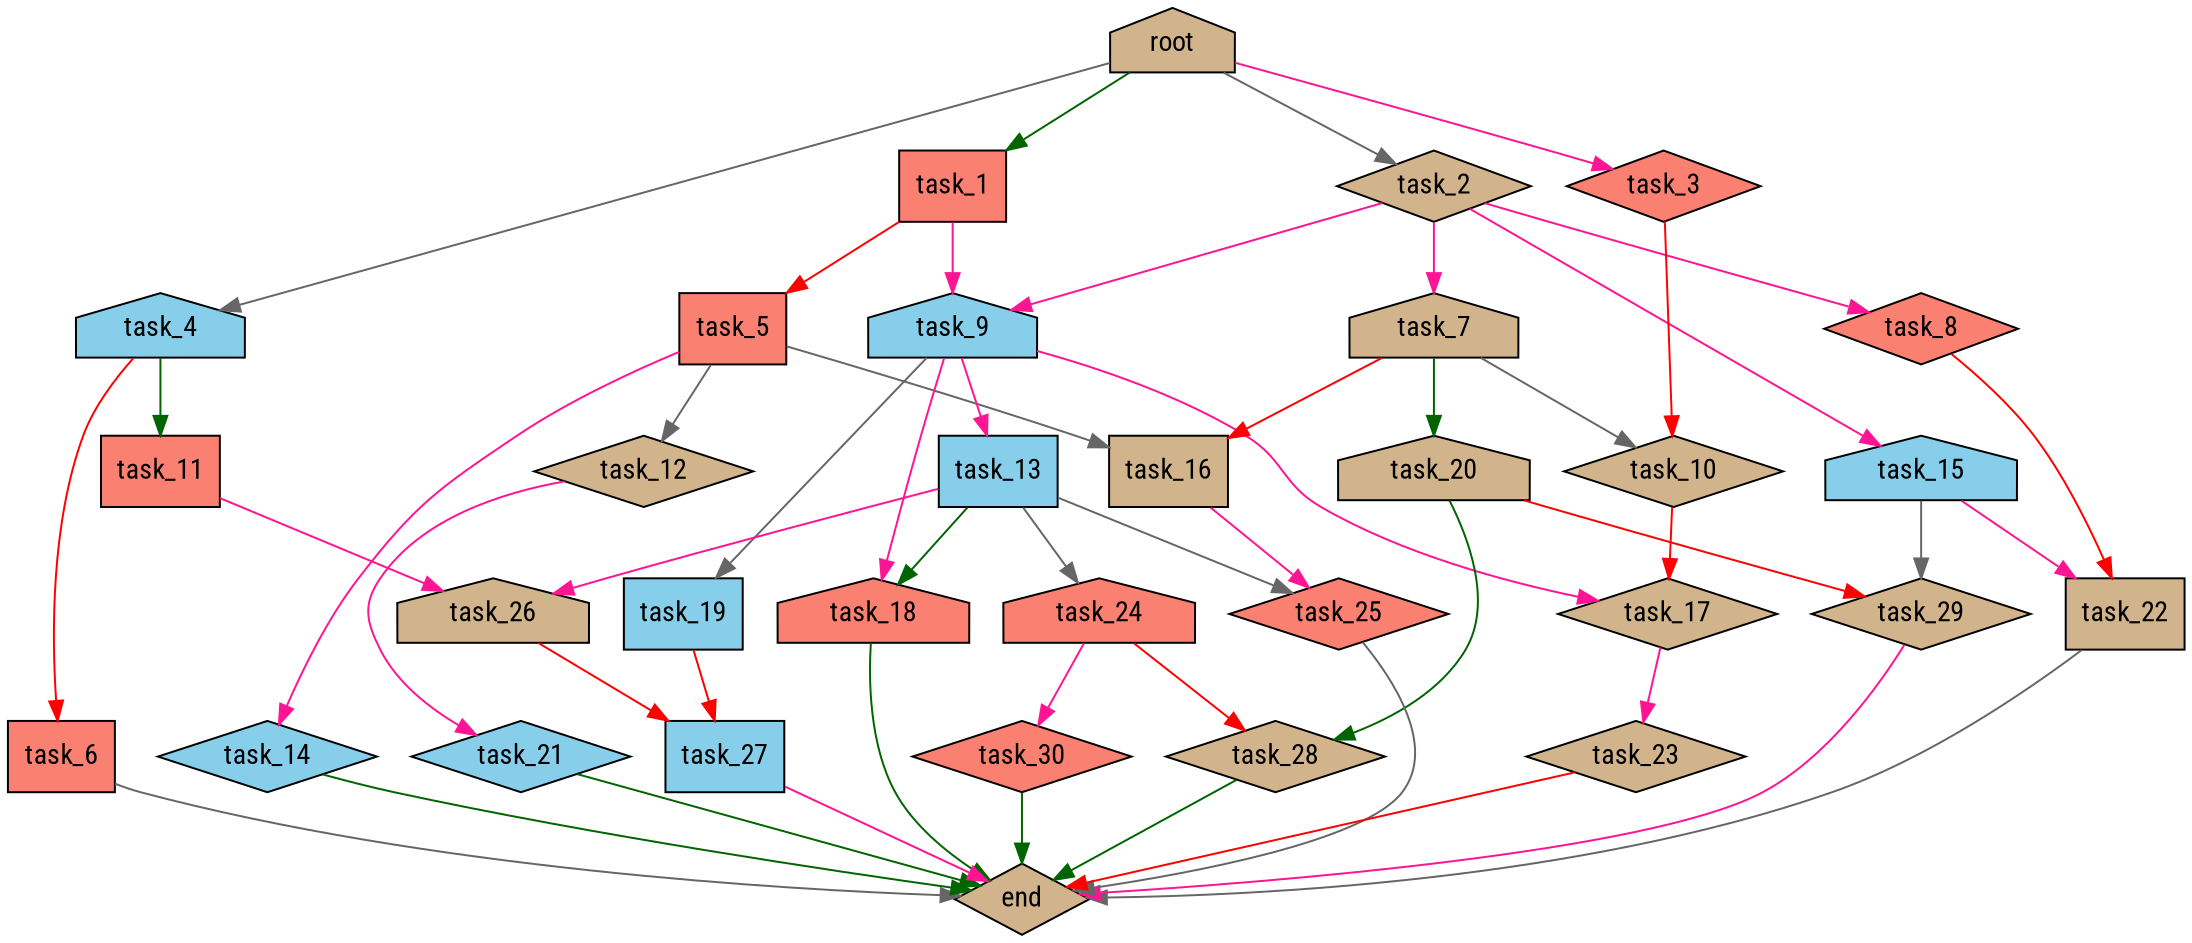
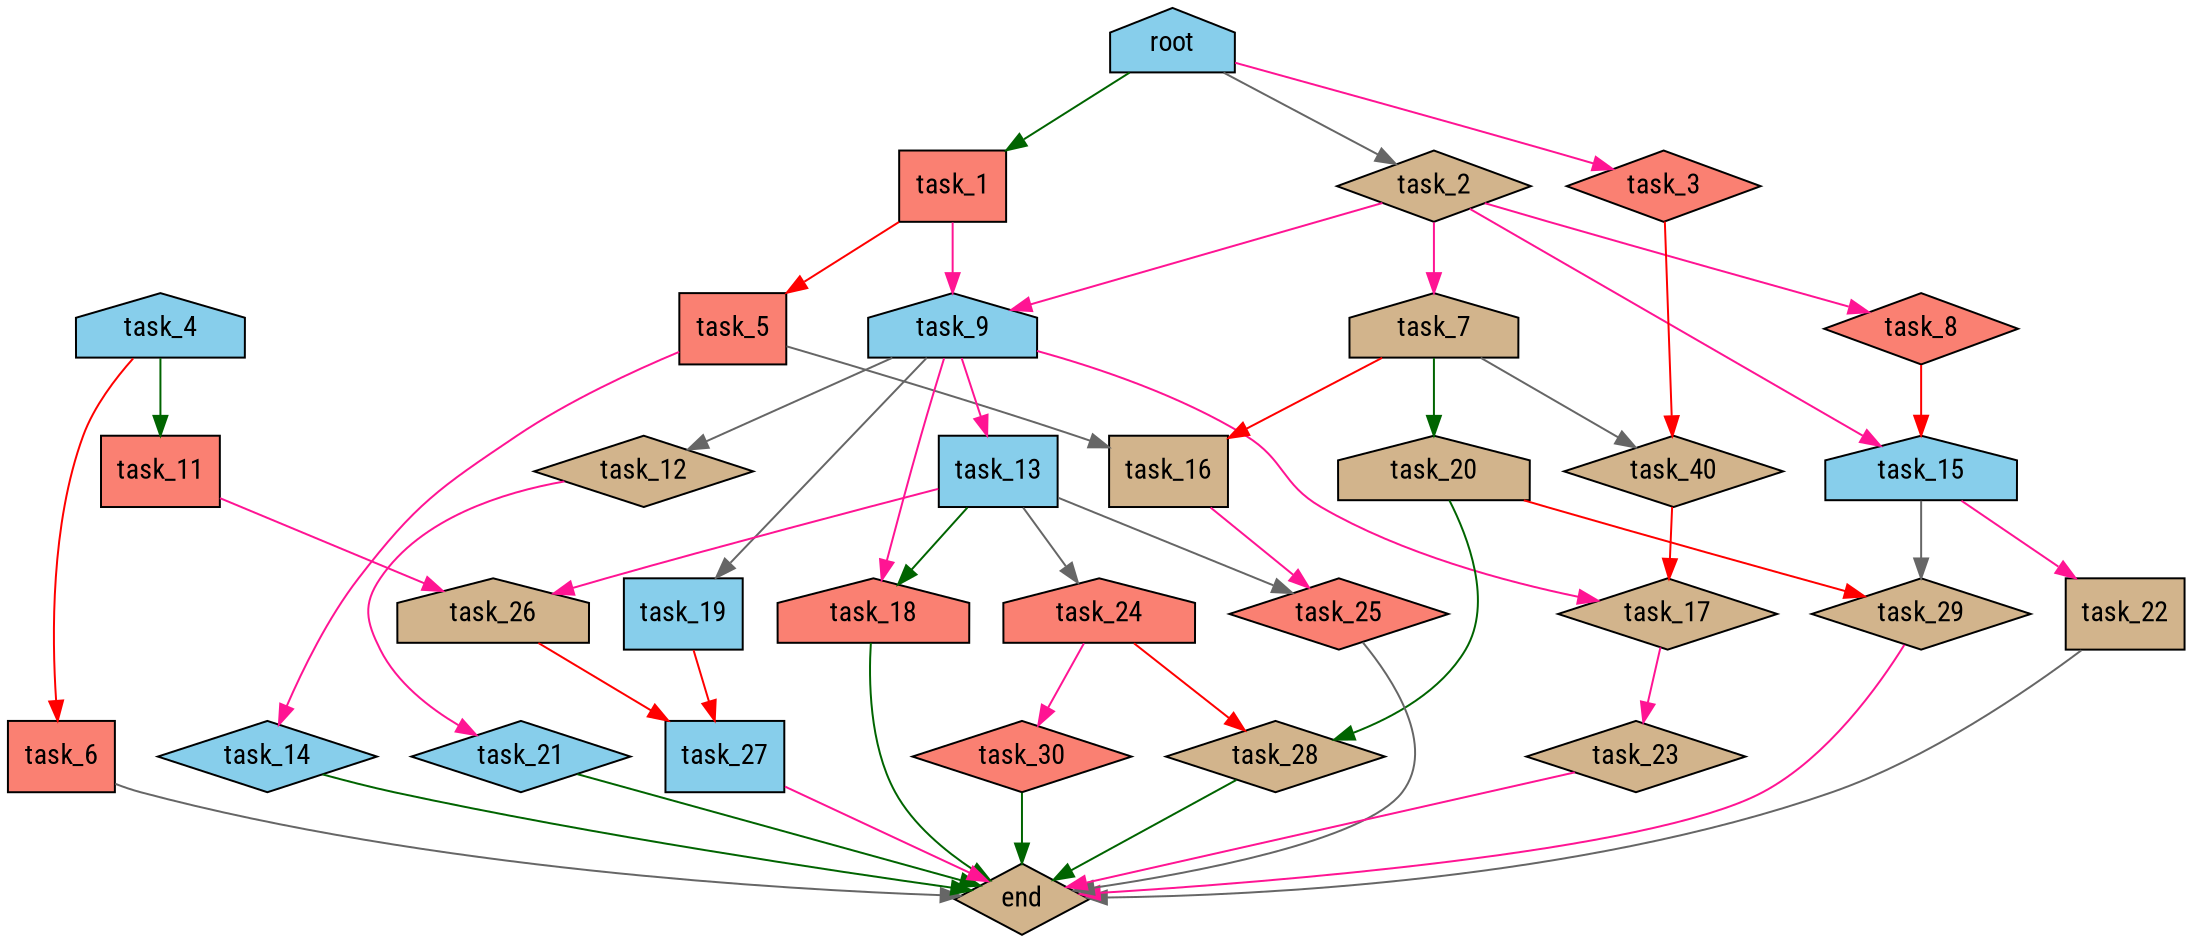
  digraph {
    fontname="Roboto Condensed"
    node [fillcolor=tan fontname="Roboto Condensed" shape=diamond style=filled]
    edge [color=deeppink fontname="Roboto Condensed"]
-   root [shape=house]
+   root [fillcolor=skyblue shape=house]
    task_1 [fillcolor=salmon shape=box]
    task_2
    task_3 [fillcolor=salmon]
    task_4 [fillcolor=skyblue shape=house]
    task_5 [fillcolor=salmon shape=box]
    task_9 [fillcolor=skyblue shape=house]
    task_7 [shape=house]
    task_8 [fillcolor=salmon]
    task_15 [fillcolor=skyblue shape=house]
-   task_10
+   task_10 [label=task_40]
    task_6 [fillcolor=salmon shape=box]
    task_11 [fillcolor=salmon shape=box]
    task_12
    task_14 [fillcolor=skyblue]
    task_16 [shape=box]
    task_13 [fillcolor=skyblue shape=box]
    task_17
    task_18 [fillcolor=salmon shape=house]
    task_19 [fillcolor=skyblue shape=box]
    task_20 [shape=house]
    task_22 [shape=box]
    task_29
    end
    task_26 [shape=house]
    task_21 [fillcolor=skyblue]
    task_25 [fillcolor=salmon]
    task_28
    task_24 [fillcolor=salmon shape=house]
    task_23
    task_27 [fillcolor=skyblue shape=box]
    task_30 [fillcolor=salmon]
    root -> task_1 [color=darkgreen]
    root -> task_2 [color=gray40]
    root -> task_3
-   root -> task_4 [color=gray40]
    task_1 -> task_5 [color=red]
    task_1 -> task_9
    task_2 -> task_9
    task_2 -> task_7
    task_2 -> task_8
    task_2 -> task_15
    task_3 -> task_10 [color=red]
    task_4 -> task_6 [color=red]
    task_4 -> task_11 [color=darkgreen]
-   task_5 -> task_12 [color=gray40]
+   task_9 -> task_12 [color=gray40]
    task_5 -> task_14
    task_5 -> task_16 [color=gray40]
    task_9 -> task_13
    task_9 -> task_17
    task_9 -> task_18
    task_9 -> task_19 [color=gray40]
    task_7 -> task_10 [color=gray40]
    task_7 -> task_16 [color=red]
    task_7 -> task_20 [color=darkgreen]
-   task_8 -> task_22 [color=red]
+   task_8 -> task_15 [color=red]
    task_15 -> task_22
    task_15 -> task_29 [color=gray40]
    task_10 -> task_17 [color=red]
    task_6 -> end [color=gray40]
    task_11 -> task_26
    task_12 -> task_21
    task_14 -> end [color=darkgreen]
    task_16 -> task_25
    task_13 -> task_18 [color=darkgreen]
    task_13 -> task_26
    task_13 -> task_25 [color=gray40]
    task_13 -> task_24 [color=gray40]
    task_17 -> task_23
    task_18 -> end [color=darkgreen]
    task_19 -> task_27 [color=red]
    task_20 -> task_29 [color=red]
    task_20 -> task_28 [color=darkgreen]
    task_22 -> end [color=gray40]
    task_29 -> end
    task_26 -> task_27 [color=red]
    task_21 -> end [color=darkgreen]
    task_25 -> end [color=gray40]
    task_28 -> end [color=darkgreen]
    task_24 -> task_28 [color=red]
    task_24 -> task_30
-   task_23 -> end [color=red]
+   task_23 -> end
    task_27 -> end
    task_30 -> end [color=darkgreen]
  }
